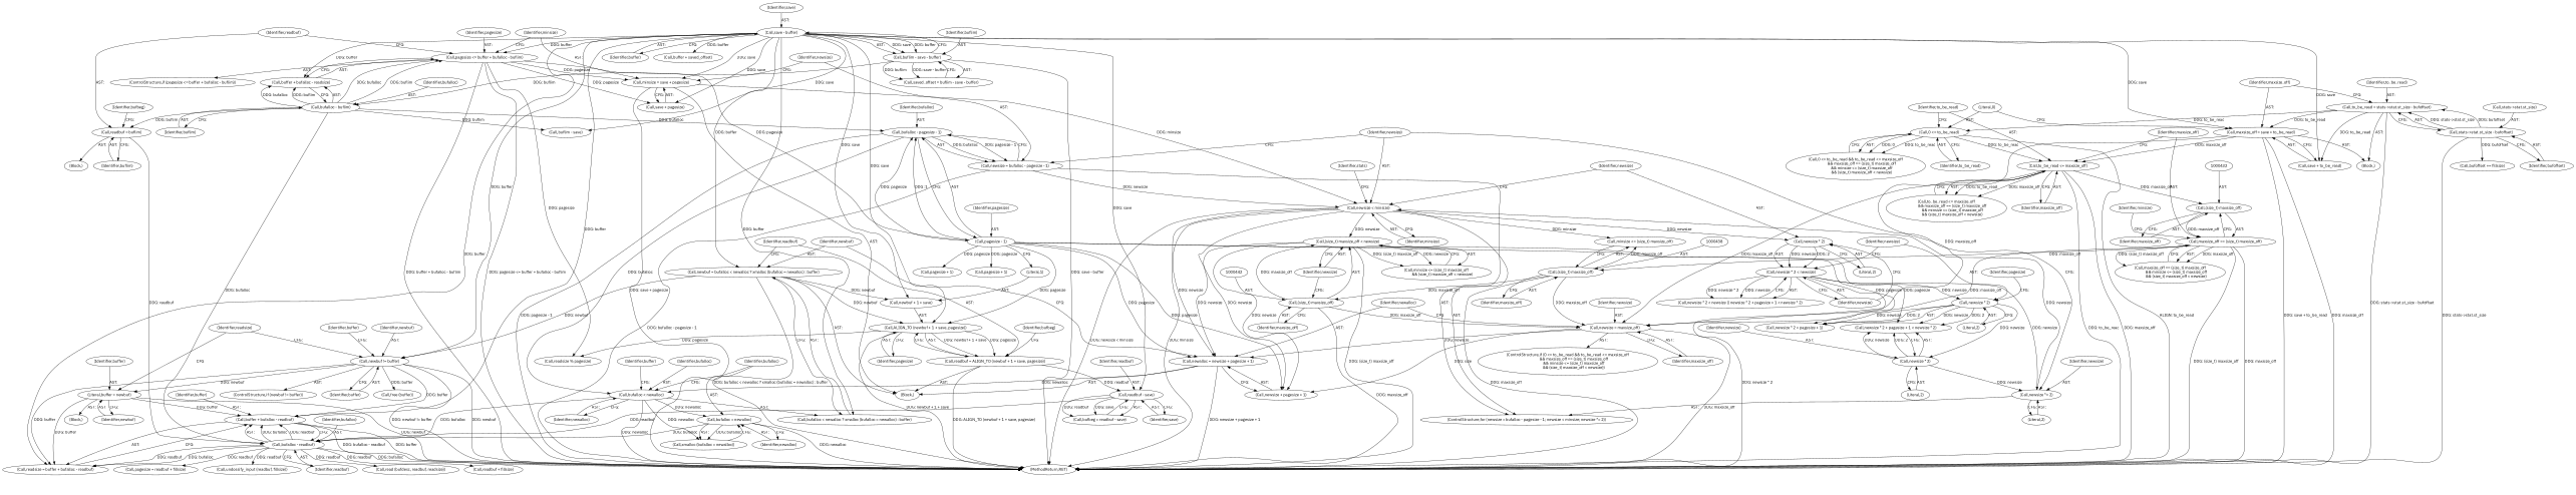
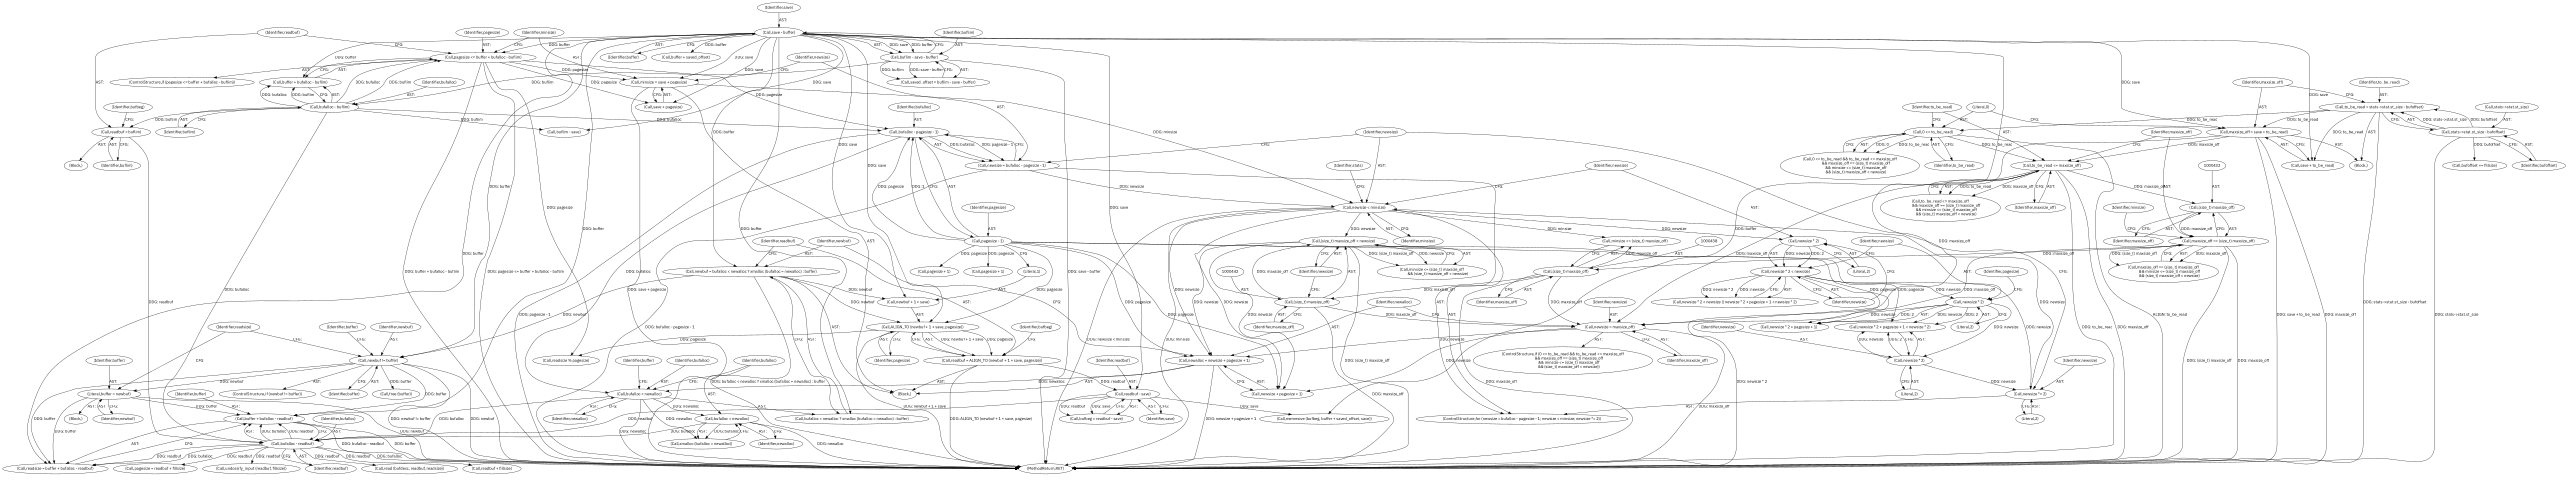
  digraph {
    fontname="IBM Plex Sans"
    node [fontname="IBM Plex Sans"]
    edge [fontname="IBM Plex Sans"]
    n1 [label="(Call,buffer + bufalloc - readbuf)"]
    n2 [label="(Call,bufalloc - readbuf)"]
    n3 [label="(MethodReturn,RET)"]
    n4 [label="(Call,readsize = buffer + bufalloc - readbuf)"]
    n5 [label="(Call,read (bufdesc, readbuf, readsize))"]
    n6 [label="(Call,readbuf + fillsize)"]
    n7 [label="(Identifier,readbuf)"]
    n8 [label="(Call,pagesize = readbuf + fillsize)"]
    n9 [label="(Call,undossify_input (readbuf, fillsize))"]
    n10 [label="(Literal,buffer = newbuf)"]
    n11 [label="(Block,)"]
    n12 [label="(Identifier,newbuf)"]
    n13 [label="(Call,newbuf != buffer)"]
    n14 [label="(Identifier,buffer)"]
    n15 [label="(Call,free (buffer))"]
    n16 [label="(ControlStructure,if (newbuf != buffer))"]
    n17 [label="(Call,newbuf = bufalloc < newalloc ? xmalloc (bufalloc = newalloc) : buffer)"]
    n18 [label="(Call,ALIGN_TO (newbuf + 1 + save, pagesize))"]
    n19 [label="(Block,)"]
    n20 [label="(Call,bufalloc < newalloc ? xmalloc (bufalloc = newalloc) : buffer)"]
    n21 [label="(Call,newbuf + 1 + save)"]
    n22 [label="(Call,readsize % pagesize)"]
    n23 [label="(Call,readbuf = ALIGN_TO (newbuf + 1 + save, pagesize))"]
    n24 [label="(Identifier,pagesize)"]
    n25 [label="(Call,save - buffer)"]
    n26 [label="(Call,buflim - save - buffer)"]
    n27 [label="(Call,pagesize <= buffer + bufalloc - buflim)"]
    n28 [label="(Call,maxsize_off = save + to_be_read)"]
    n29 [label="(Call,minsize = save + pagesize)"]
    n30 [label="(Call,readbuf - save)"]
    n31 [label="(Identifier,buffer)"]
    n32 [label="(Call,save + to_be_read)"]
-   n33 [label="(Call,buffer + bufalloc - readsize)"]
+   n33 [label="(Call,buffer + bufalloc - buflim)"]
    n34 [label="(Call,buflim - save)"]
    n35 [label="(Call,save + pagesize)"]
+   n36 [label="(Call,memmove (bufbeg, buffer + saved_offset, save))"]
    n37 [label="(Call,buffer + saved_offset)"]
    n38 [label="(Call,bufalloc - buflim)"]
    n39 [label="(Call,saved_offset = buflim - save - buffer)"]
    n40 [label="(Call,pagesize - 1)"]
    n41 [label="(ControlStructure,if (pagesize <= buffer + bufalloc - buflim))"]
    n42 [label="(Call,newsize = maxsize_off)"]
    n43 [label="(Call,to_be_read <= maxsize_off)"]
    n44 [label="(Block,)"]
    n45 [label="(Call,newsize < minsize)"]
    n46 [label="(Identifier,save)"]
    n47 [label="(Call,bufbeg = readbuf - save)"]
    n48 [label="(Call,bufalloc < newalloc)"]
    n49 [label="(Call,bufalloc = newalloc)"]
    n50 [label="(Call,xmalloc (bufalloc = newalloc))"]
    n51 [label="(Identifier,newalloc)"]
    n52 [label="(Identifier,newalloc)"]
    n53 [label="(Call,bufalloc - pagesize - 1)"]
    n54 [label="(Call,newsize = bufalloc - pagesize - 1)"]
    n55 [label="(Call,newalloc = newsize + pagesize + 1)"]
    n56 [label="(Call,newsize * 2 + pagesize + 1)"]
    n57 [label="(Literal,1)"]
    n58 [label="(Call,pagesize + 1)"]
    n59 [label="(Call,newsize + pagesize + 1)"]
    n60 [label="(Call,pagesize + 1)"]
    n61 [label="(Call,newsize * 2 + pagesize + 1 < newsize * 2)"]
    n62 [label="(ControlStructure,for (newsize = bufalloc - pagesize - 1; newsize < minsize; newsize *= 2))"]
    n63 [label="(Call,readbuf = buflim)"]
    n64 [label="(Identifier,buflim)"]
    n65 [label="(Identifier,buflim)"]
    n66 [label="(Block,)"]
    n67 [label="(Call,newsize * 2)"]
    n68 [label="(Identifier,maxsize_off)"]
    n69 [label="(ControlStructure,if (0 <= to_be_read && to_be_read <= maxsize_off\n              && maxsize_off == (size_t) maxsize_off\n              && minsize <= (size_t) maxsize_off\n              && (size_t) maxsize_off < newsize))"]
    n70 [label="(Call,(size_t) maxsize_off)"]
    n71 [label="(Identifier,maxsize_off)"]
    n72 [label="(Call,to_be_read <= maxsize_off\n              && maxsize_off == (size_t) maxsize_off\n              && minsize <= (size_t) maxsize_off\n              && (size_t) maxsize_off < newsize)"]
    n73 [label="(Call,maxsize_off == (size_t) maxsize_off)"]
    n74 [label="(Identifier,maxsize_off)"]
    n75 [label="(Call,0 <= to_be_read)"]
    n76 [label="(Call,0 <= to_be_read && to_be_read <= maxsize_off\n              && maxsize_off == (size_t) maxsize_off\n              && minsize <= (size_t) maxsize_off\n              && (size_t) maxsize_off < newsize)"]
    n77 [label="(Identifier,to_be_read)"]
    n78 [label="(Call,to_be_read = stats->stat.st_size - bufoffset)"]
    n79 [label="(Call,stats->stat.st_size - bufoffset)"]
    n80 [label="(Identifier,bufoffset)"]
    n81 [label="(Call,bufoffset += fillsize)"]
    n82 [label="(Call,(size_t) maxsize_off)"]
    n83 [label="(Call,(size_t) maxsize_off < newsize)"]
    n84 [label="(Identifier,maxsize_off)"]
    n85 [label="(Call,minsize <= (size_t) maxsize_off\n              && (size_t) maxsize_off < newsize)"]
    n86 [label="(Identifier,newsize)"]
    n87 [label="(Call,(size_t) maxsize_off)"]
    n88 [label="(Call,minsize <= (size_t) maxsize_off)"]
    n89 [label="(Identifier,maxsize_off)"]
    n90 [label="(Call,maxsize_off == (size_t) maxsize_off\n              && minsize <= (size_t) maxsize_off\n              && (size_t) maxsize_off < newsize)"]
    n91 [label="(Call,newsize * 2)"]
    n92 [label="(Identifier,minsize)"]
    n93 [label="(Call,newsize * 2 < newsize)"]
    n94 [label="(Literal,2)"]
    n95 [label="(Call,newsize *= 2)"]
    n96 [label="(Literal,2)"]
    n97 [label="(Literal,2)"]
    n98 [label="(Call,newsize * 2)"]
    n99 [label="(Literal,2)"]
    n100 [label="(Identifier,newsize)"]
    n101 [label="(Call,newsize * 2 < newsize || newsize * 2 + pagesize + 1 < newsize * 2)"]
    n102 [label="(Identifier,newbuf)"]
    n103 [label="(Identifier,newalloc)"]
    n104 [label="(Identifier,newsize)"]
    n105 [label="(Identifier,readbuf)"]
    n106 [label="(Identifier,readbuf)"]
    n107 [label="(Identifier,minsize)"]
    n108 [label="(Identifier,newsize)"]
    n109 [label="(Literal,0)"]
    n110 [label="(Identifier,bufalloc)"]
    n111 [label="(Identifier,to_be_read)"]
    n112 [label="(Identifier,save)"]
    n113 [label="(Identifier,buffer)"]
    n114 [label="(Identifier,buflim)"]
    n115 [label="(Identifier,to_be_read)"]
    n116 [label="(Identifier,pagesize)"]
    n117 [label="(Identifier,newsize)"]
    n118 [label="(Identifier,stats)"]
    n119 [label="(Identifier,bufbeg)"]
    n120 [label="(Identifier,buffer)"]
    n121 [label="(Identifier,pagesize)"]
    n122 [label="(Identifier,bufalloc)"]
    n123 [label="(Identifier,readsize)"]
    n124 [label="(Identifier,bufbeg)"]
    n125 [label="(Call,stats->stat.st_size)"]
    n126 [label="(Identifier,bufalloc)"]
    n127 [label="(Identifier,minsize)"]
    n128 [label="(Identifier,newbuf)"]
    n129 [label="(Identifier,pagesize)"]
    n130 [label="(Identifier,buffer)"]
    n131 [label="(Identifier,maxsize_off)"]
    n132 [label="(Identifier,newsize)"]
    n133 [label="(Identifier,newsize)"]
    n134 [label="(Identifier,buffer)"]
    n135 [label="(Identifier,bufalloc)"]
    n136 [label="(Identifier,bufalloc)"]
    n137 [label="(Identifier,newsize)"]
    n138 [label="(Identifier,newsize)"]
    n139 [label="(Identifier,readbuf)"]
    n140 [label="(Identifier,maxsize_off)"]
    1000442
    1000438
    1000432
    n1 -> n2 [label="CFG: "]
    n1 -> n3 [label="DDG: bufalloc - readbuf"]
    n1 -> n3 [label="DDG: buffer"]
    n1 -> n4 [label="AST: "]
    n2 -> n1 [label="AST: "]
    n2 -> n1 [label="DDG: bufalloc"]
    n2 -> n1 [label="DDG: readbuf"]
    n2 -> n3 [label="DDG: bufalloc"]
    n2 -> n4 [label="DDG: bufalloc"]
    n2 -> n4 [label="DDG: readbuf"]
    n2 -> n5 [label="DDG: readbuf"]
    n2 -> n6 [label="DDG: readbuf"]
    n2 -> n7 [label="CFG: "]
    n2 -> n8 [label="DDG: readbuf"]
    n2 -> n9 [label="DDG: readbuf"]
    n4 -> n1 [label="CFG: "]
    n7 -> n2 [label="AST: "]
    n10 -> n1 [label="DDG: buffer"]
    n10 -> n3 [label="DDG: newbuf"]
    n10 -> n4 [label="DDG: buffer"]
    n10 -> n11 [label="AST: "]
    n10 -> n12 [label="CFG: "]
    n12 -> n10 [label="AST: "]
    n13 -> n1 [label="DDG: buffer"]
    n13 -> n3 [label="DDG: newbuf"]
    n13 -> n3 [label="DDG: newbuf != buffer"]
    n13 -> n4 [label="DDG: buffer"]
    n13 -> n10 [label="DDG: newbuf"]
    n13 -> n14 [label="CFG: "]
    n13 -> n15 [label="DDG: buffer"]
    n13 -> n16 [label="AST: "]
    n14 -> n13 [label="AST: "]
    n17 -> n3 [label="DDG: bufalloc < newalloc ? xmalloc (bufalloc = newalloc) : buffer"]
    n17 -> n13 [label="DDG: newbuf"]
    n17 -> n18 [label="DDG: newbuf"]
    n17 -> n19 [label="AST: "]
    n17 -> n20 [label="CFG: "]
    n17 -> n21 [label="DDG: newbuf"]
    n18 -> n3 [label="DDG: newbuf + 1 + save"]
    n18 -> n22 [label="DDG: pagesize"]
    n18 -> n23 [label="AST: "]
    n18 -> n23 [label="DDG: newbuf + 1 + save"]
    n18 -> n23 [label="DDG: pagesize"]
    n18 -> n24 [label="CFG: "]
    n20 -> n17 [label="AST: "]
    n21 -> n18 [label="AST: "]
    n23 -> n3 [label="DDG: ALIGN_TO (newbuf + 1 + save, pagesize)"]
    n23 -> n18 [label="CFG: "]
    n23 -> n19 [label="AST: "]
    n23 -> n30 [label="DDG: readbuf"]
    n24 -> n18 [label="AST: "]
    n25 -> n1 [label="DDG: buffer"]
    n25 -> n4 [label="DDG: buffer"]
    n25 -> n13 [label="DDG: buffer"]
    n25 -> n17 [label="DDG: buffer"]
    n25 -> n18 [label="DDG: save"]
    n25 -> n20 [label="DDG: buffer"]
    n25 -> n21 [label="DDG: save"]
    n25 -> n26 [label="AST: "]
    n25 -> n26 [label="DDG: save"]
    n25 -> n26 [label="DDG: buffer"]
    n25 -> n27 [label="DDG: buffer"]
    n25 -> n28 [label="DDG: save"]
    n25 -> n29 [label="DDG: save"]
    n25 -> n30 [label="DDG: save"]
    n25 -> n31 [label="CFG: "]
    n25 -> n32 [label="DDG: save"]
    n25 -> n33 [label="DDG: buffer"]
    n25 -> n34 [label="DDG: save"]
    n25 -> n35 [label="DDG: save"]
+   n25 -> n36 [label="DDG: buffer"]
    n25 -> n37 [label="DDG: buffer"]
    n26 -> n3 [label="DDG: save - buffer"]
    n26 -> n25 [label="CFG: "]
    n26 -> n38 [label="DDG: buflim"]
    n26 -> n39 [label="AST: "]
    n26 -> n39 [label="DDG: buflim"]
    n26 -> n39 [label="DDG: save - buffer"]
    n27 -> n3 [label="DDG: buffer + bufalloc - buflim"]
    n27 -> n3 [label="DDG: pagesize <= buffer + bufalloc - buflim"]
    n27 -> n22 [label="DDG: pagesize"]
    n27 -> n29 [label="DDG: pagesize"]
    n27 -> n33 [label="CFG: "]
    n27 -> n35 [label="DDG: pagesize"]
-   n27 -> n40 [label="DDG: pagesize"]
+   n27 -> n53 [label="DDG: pagesize"]
    n27 -> n41 [label="AST: "]
    n28 -> n3 [label="DDG: save + to_be_read"]
    n28 -> n3 [label="DDG: maxsize_off"]
    n28 -> n32 [label="CFG: "]
    n28 -> n42 [label="DDG: maxsize_off"]
    n28 -> n43 [label="DDG: maxsize_off"]
    n28 -> n44 [label="AST: "]
    n29 -> n3 [label="DDG: save + pagesize"]
    n29 -> n19 [label="AST: "]
    n29 -> n35 [label="CFG: "]
    n29 -> n45 [label="DDG: minsize"]
    n30 -> n2 [label="DDG: readbuf"]
+   n30 -> n36 [label="DDG: save"]
    n30 -> n46 [label="CFG: "]
    n30 -> n47 [label="AST: "]
    n30 -> n47 [label="DDG: readbuf"]
    n30 -> n47 [label="DDG: save"]
    n31 -> n25 [label="AST: "]
    n32 -> n28 [label="AST: "]
    n33 -> n27 [label="AST: "]
    n33 -> n38 [label="CFG: "]
    n35 -> n29 [label="AST: "]
    n38 -> n2 [label="DDG: bufalloc"]
    n38 -> n27 [label="DDG: bufalloc"]
    n38 -> n27 [label="DDG: buflim"]
    n38 -> n33 [label="AST: "]
    n38 -> n33 [label="DDG: bufalloc"]
    n38 -> n33 [label="DDG: buflim"]
    n38 -> n34 [label="DDG: buflim"]
    n38 -> n53 [label="DDG: bufalloc"]
    n38 -> n63 [label="DDG: buflim"]
    n38 -> n64 [label="CFG: "]
    n39 -> n26 [label="CFG: "]
    n40 -> n18 [label="DDG: pagesize"]
    n40 -> n53 [label="AST: "]
    n40 -> n53 [label="DDG: pagesize"]
    n40 -> n53 [label="DDG: 1"]
    n40 -> n55 [label="DDG: pagesize"]
    n40 -> n56 [label="DDG: pagesize"]
    n40 -> n57 [label="CFG: "]
    n40 -> n58 [label="DDG: pagesize"]
    n40 -> n59 [label="DDG: pagesize"]
    n40 -> n60 [label="DDG: pagesize"]
    n40 -> n61 [label="DDG: pagesize"]
    n42 -> n3 [label="DDG: maxsize_off"]
    n42 -> n55 [label="DDG: newsize"]
-   n42 -> n59 [label="DDG: size"]
+   n42 -> n59 [label="DDG: newsize"]
    n42 -> n68 [label="CFG: "]
    n42 -> n69 [label="AST: "]
    n43 -> n3 [label="DDG: maxsize_off"]
    n43 -> n3 [label="DDG: to_be_read"]
    n43 -> n42 [label="DDG: maxsize_off"]
    n43 -> n70 [label="DDG: maxsize_off"]
    n43 -> n71 [label="CFG: "]
    n43 -> n72 [label="AST: "]
    n43 -> n72 [label="DDG: to_be_read"]
    n43 -> n72 [label="DDG: maxsize_off"]
    n45 -> n3 [label="DDG: newsize < minsize"]
    n45 -> n3 [label="DDG: minsize"]
    n45 -> n55 [label="DDG: newsize"]
    n45 -> n59 [label="DDG: newsize"]
    n45 -> n62 [label="AST: "]
    n45 -> n83 [label="DDG: newsize"]
    n45 -> n88 [label="DDG: minsize"]
    n45 -> n91 [label="DDG: newsize"]
    n45 -> n92 [label="CFG: "]
    n46 -> n30 [label="AST: "]
    n47 -> n30 [label="CFG: "]
    n48 -> n2 [label="DDG: bufalloc"]
    n48 -> n3 [label="DDG: newalloc"]
    n48 -> n20 [label="AST: "]
    n48 -> n49 [label="DDG: newalloc"]
    n48 -> n50 [label="DDG: newalloc"]
    n48 -> n51 [label="CFG: "]
    n49 -> n2 [label="DDG: bufalloc"]
    n49 -> n3 [label="DDG: newalloc"]
    n49 -> n50 [label="AST: "]
    n49 -> n50 [label="DDG: bufalloc"]
    n49 -> n52 [label="CFG: "]
    n50 -> n49 [label="CFG: "]
    n51 -> n48 [label="AST: "]
    n52 -> n49 [label="AST: "]
    n53 -> n3 [label="DDG: pagesize - 1"]
    n53 -> n40 [label="CFG: "]
    n53 -> n48 [label="DDG: bufalloc"]
    n53 -> n54 [label="AST: "]
    n53 -> n54 [label="DDG: bufalloc"]
    n53 -> n54 [label="DDG: pagesize - 1"]
    n54 -> n3 [label="DDG: bufalloc - pagesize - 1"]
    n54 -> n45 [label="DDG: newsize"]
    n54 -> n53 [label="CFG: "]
    n54 -> n62 [label="AST: "]
    n55 -> n3 [label="DDG: newsize + pagesize + 1"]
    n55 -> n19 [label="AST: "]
    n55 -> n48 [label="DDG: newalloc"]
    n55 -> n59 [label="CFG: "]
    n57 -> n21 [label="AST: "]
    n59 -> n55 [label="AST: "]
    n61 -> n67 [label="CFG: "]
    n63 -> n2 [label="DDG: readbuf"]
    n63 -> n65 [label="CFG: "]
    n63 -> n66 [label="AST: "]
    n64 -> n38 [label="AST: "]
    n65 -> n63 [label="AST: "]
    n67 -> n61 [label="AST: "]
    n67 -> n61 [label="DDG: newsize"]
    n67 -> n61 [label="DDG: 2"]
    n67 -> n95 [label="DDG: newsize"]
    n67 -> n97 [label="CFG: "]
    n68 -> n42 [label="AST: "]
    n70 -> n73 [label="AST: "]
    n70 -> n73 [label="DDG: maxsize_off"]
    n70 -> n74 [label="CFG: "]
    n71 -> n43 [label="AST: "]
    n72 -> n43 [label="CFG: "]
    n73 -> n3 [label="DDG: (size_t) maxsize_off"]
    n73 -> n3 [label="DDG: maxsize_off"]
    n73 -> n42 [label="DDG: maxsize_off"]
    n73 -> n70 [label="CFG: "]
    n73 -> n87 [label="DDG: maxsize_off"]
    n73 -> n90 [label="AST: "]
    n73 -> n90 [label="DDG: maxsize_off"]
    n73 -> n90 [label="DDG: (size_t) maxsize_off"]
    n74 -> n70 [label="AST: "]
    n75 -> n3 [label="ALIGN: to_be_read"]
    n75 -> n43 [label="DDG: to_be_read"]
    n75 -> n76 [label="AST: "]
    n75 -> n76 [label="DDG: 0"]
    n75 -> n76 [label="DDG: to_be_read"]
    n75 -> n77 [label="CFG: "]
    n76 -> n75 [label="CFG: "]
    n77 -> n75 [label="AST: "]
    n78 -> n3 [label="DDG: stats->stat.st_size - bufoffset"]
    n78 -> n28 [label="DDG: to_be_read"]
    n78 -> n32 [label="DDG: to_be_read"]
    n78 -> n44 [label="AST: "]
    n78 -> n75 [label="DDG: to_be_read"]
    n78 -> n79 [label="CFG: "]
    n79 -> n3 [label="DDG: stats->stat.st_size"]
    n79 -> n78 [label="AST: "]
    n79 -> n78 [label="DDG: stats->stat.st_size"]
    n79 -> n78 [label="DDG: bufoffset"]
    n79 -> n80 [label="CFG: "]
    n79 -> n81 [label="DDG: bufoffset"]
    n80 -> n79 [label="AST: "]
    n82 -> n3 [label="DDG: maxsize_off"]
    n82 -> n42 [label="DDG: maxsize_off"]
    n82 -> n83 [label="AST: "]
    n82 -> n83 [label="DDG: maxsize_off"]
    n82 -> n84 [label="CFG: "]
    n83 -> n3 [label="DDG: (size_t) maxsize_off"]
    n83 -> n55 [label="DDG: newsize"]
    n83 -> n59 [label="DDG: newsize"]
    n83 -> n85 [label="AST: "]
    n83 -> n85 [label="DDG: (size_t) maxsize_off"]
    n83 -> n85 [label="DDG: newsize"]
    n83 -> n86 [label="CFG: "]
    n84 -> n82 [label="AST: "]
    n85 -> n83 [label="CFG: "]
    n86 -> n82 [label="CFG: "]
    n86 -> n83 [label="AST: "]
    n87 -> n3 [label="DDG: maxsize_off"]
    n87 -> n42 [label="DDG: maxsize_off"]
    n87 -> n82 [label="DDG: maxsize_off"]
    n87 -> n88 [label="AST: "]
    n87 -> n88 [label="DDG: maxsize_off"]
    n87 -> n89 [label="CFG: "]
    n88 -> n87 [label="CFG: "]
    n89 -> n87 [label="AST: "]
    n90 -> n73 [label="CFG: "]
    n91 -> n93 [label="AST: "]
    n91 -> n93 [label="DDG: newsize"]
    n91 -> n93 [label="DDG: 2"]
    n91 -> n94 [label="CFG: "]
    n92 -> n45 [label="AST: "]
    n93 -> n3 [label="DDG: newsize * 2"]
    n93 -> n95 [label="DDG: newsize"]
    n93 -> n98 [label="DDG: newsize"]
    n93 -> n100 [label="CFG: "]
    n93 -> n101 [label="AST: "]
    n93 -> n101 [label="DDG: newsize * 2"]
    n93 -> n101 [label="DDG: newsize"]
    n94 -> n91 [label="AST: "]
    n95 -> n45 [label="DDG: newsize"]
    n95 -> n62 [label="AST: "]
    n95 -> n96 [label="CFG: "]
    n96 -> n95 [label="AST: "]
    n97 -> n67 [label="AST: "]
    n98 -> n56 [label="AST: "]
    n98 -> n56 [label="DDG: newsize"]
    n98 -> n56 [label="DDG: 2"]
    n98 -> n61 [label="DDG: newsize"]
    n98 -> n61 [label="DDG: 2"]
    n98 -> n67 [label="DDG: newsize"]
    n98 -> n99 [label="CFG: "]
    n99 -> n98 [label="AST: "]
    n100 -> n91 [label="CFG: "]
    n100 -> n93 [label="AST: "]
    n101 -> n93 [label="CFG: "]
    n102 -> n13 [label="AST: "]
    n103 -> n42 [label="CFG: "]
    n103 -> n55 [label="AST: "]
    n104 -> n95 [label="AST: "]
    n105 -> n27 [label="CFG: "]
    n105 -> n63 [label="AST: "]
    n106 -> n17 [label="CFG: "]
    n106 -> n23 [label="AST: "]
    n107 -> n73 [label="CFG: "]
    n108 -> n67 [label="AST: "]
    n109 -> n28 [label="CFG: "]
    n109 -> n75 [label="AST: "]
    n110 -> n48 [label="AST: "]
    n111 -> n78 [label="AST: "]
    n112 -> n25 [label="AST: "]
    n113 -> n10 [label="AST: "]
    n114 -> n26 [label="AST: "]
    n115 -> n43 [label="AST: "]
    n115 -> n75 [label="CFG: "]
    n116 -> n40 [label="AST: "]
    n117 -> n93 [label="CFG: "]
    n117 -> n98 [label="AST: "]
    n118 -> n45 [label="CFG: "]
    n119 -> n63 [label="CFG: "]
    n120 -> n1 [label="AST: "]
    n121 -> n27 [label="AST: "]
    n122 -> n48 [label="CFG: "]
    n122 -> n49 [label="AST: "]
    n123 -> n10 [label="CFG: "]
    n123 -> n13 [label="CFG: "]
    n124 -> n23 [label="CFG: "]
    n125 -> n79 [label="AST: "]
    n126 -> n53 [label="AST: "]
    n127 -> n27 [label="CFG: "]
    n127 -> n29 [label="AST: "]
    n128 -> n17 [label="AST: "]
    n128 -> n55 [label="CFG: "]
    n129 -> n98 [label="CFG: "]
    n130 -> n48 [label="CFG: "]
    n131 -> n43 [label="CFG: "]
    n131 -> n73 [label="AST: "]
    n132 -> n29 [label="CFG: "]
    n132 -> n54 [label="AST: "]
    n133 -> n42 [label="AST: "]
    n134 -> n13 [label="CFG: "]
    n135 -> n38 [label="AST: "]
    n136 -> n2 [label="AST: "]
    n137 -> n45 [label="AST: "]
    n137 -> n54 [label="CFG: "]
    n137 -> n95 [label="CFG: "]
    n138 -> n45 [label="CFG: "]
    n138 -> n91 [label="AST: "]
    n139 -> n30 [label="AST: "]
    n140 -> n28 [label="AST: "]
    n140 -> n78 [label="CFG: "]
    1000442 -> n82 [label="AST: "]
    1000438 -> n87 [label="AST: "]
    1000432 -> n70 [label="AST: "]
  }
